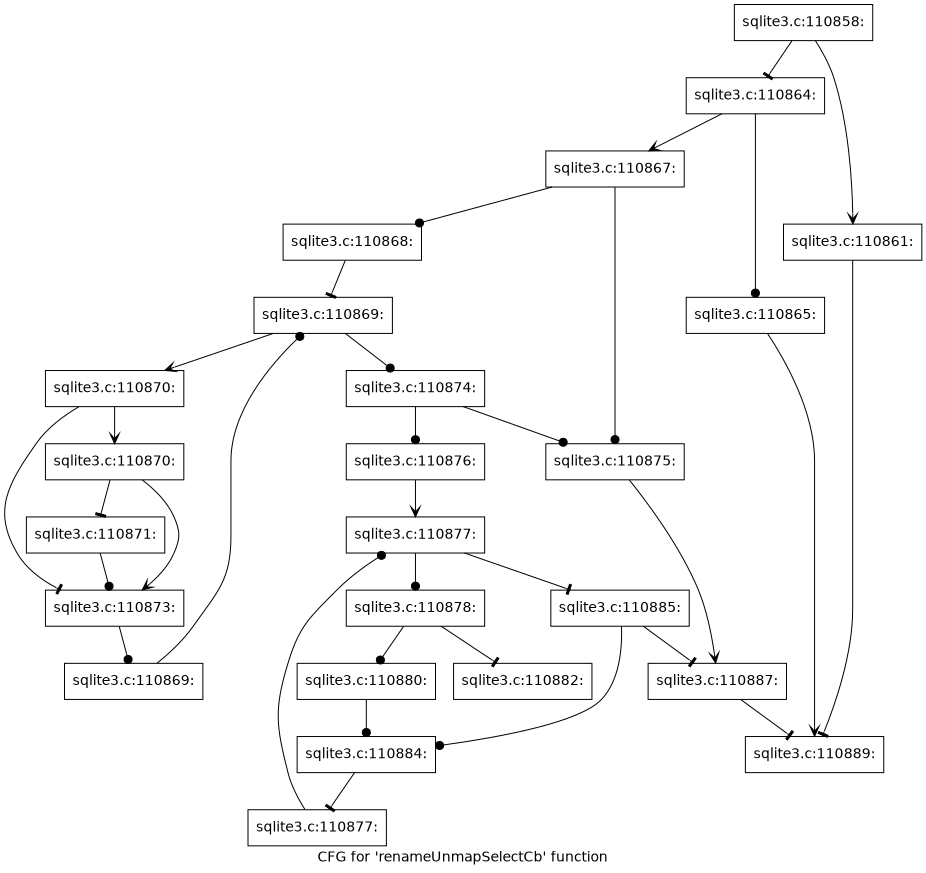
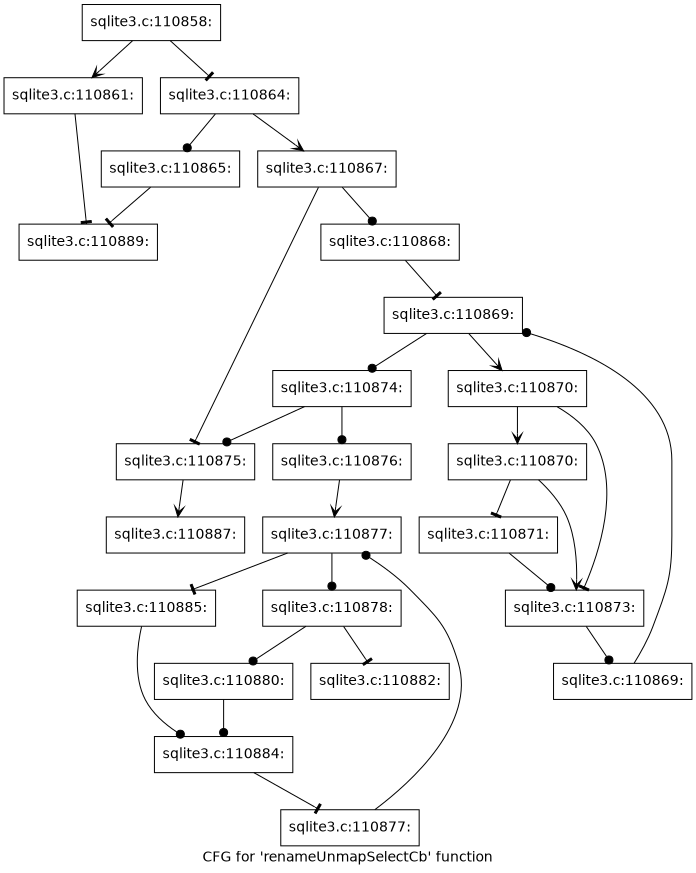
  digraph {
    fontname="DejaVu Sans"
    label="CFG for 'renameUnmapSelectCb' function"
    node [fontname="DejaVu Sans" shape=record]
    edge [arrowhead=dot fontname="DejaVu Sans"]
    n1 [label="{sqlite3.c:110858:}"]
    n2 [label="{sqlite3.c:110861:}"]
    n3 [label="{sqlite3.c:110864:}"]
    n4 [label="{sqlite3.c:110889:}"]
    n5 [label="{sqlite3.c:110865:}"]
    n6 [label="{sqlite3.c:110867:}"]
    n7 [label="{sqlite3.c:110868:}"]
    n8 [label="{sqlite3.c:110875:}"]
    n9 [label="{sqlite3.c:110869:}"]
    n10 [label="{sqlite3.c:110887:}"]
    n11 [label="{sqlite3.c:110870:}"]
    n12 [label="{sqlite3.c:110874:}"]
    n13 [label="{sqlite3.c:110876:}"]
    n14 [label="{sqlite3.c:110877:}"]
    n15 [label="{sqlite3.c:110870:}"]
    n16 [label="{sqlite3.c:110873:}"]
    n17 [label="{sqlite3.c:110871:}"]
    n18 [label="{sqlite3.c:110869:}"]
    n19 [label="{sqlite3.c:110878:}"]
    n20 [label="{sqlite3.c:110885:}"]
    n21 [label="{sqlite3.c:110880:}"]
    n22 [label="{sqlite3.c:110882:}"]
    n23 [label="{sqlite3.c:110884:}"]
    n24 [label="{sqlite3.c:110877:}"]
    n1 -> n2 [arrowhead=vee]
    n1 -> n3 [arrowhead=tee]
    n2 -> n4 [arrowhead=tee]
    n3 -> n5
    n3 -> n6 [arrowhead=vee]
-   n5 -> n4 [arrowhead=vee]
+   n5 -> n4 [arrowhead=tee]
    n6 -> n7
-   n6 -> n8
+   n6 -> n8 [arrowhead=tee]
    n7 -> n9 [arrowhead=tee]
    n8 -> n10 [arrowhead=vee]
    n9 -> n11 [arrowhead=vee]
    n9 -> n12
-   n10 -> n4 [arrowhead=tee]
    n11 -> n15 [arrowhead=vee]
    n11 -> n16 [arrowhead=tee]
    n12 -> n8
    n12 -> n13
    n13 -> n14 [arrowhead=vee]
    n14 -> n19
    n14 -> n20 [arrowhead=tee]
    n15 -> n16 [arrowhead=vee]
    n15 -> n17 [arrowhead=tee]
    n16 -> n18
    n17 -> n16
    n18 -> n9
    n19 -> n21
    n19 -> n22 [arrowhead=tee]
-   n20 -> n10 [arrowhead=tee]
    n20 -> n23
    n21 -> n23
    n23 -> n24 [arrowhead=tee]
    n24 -> n14
  }
